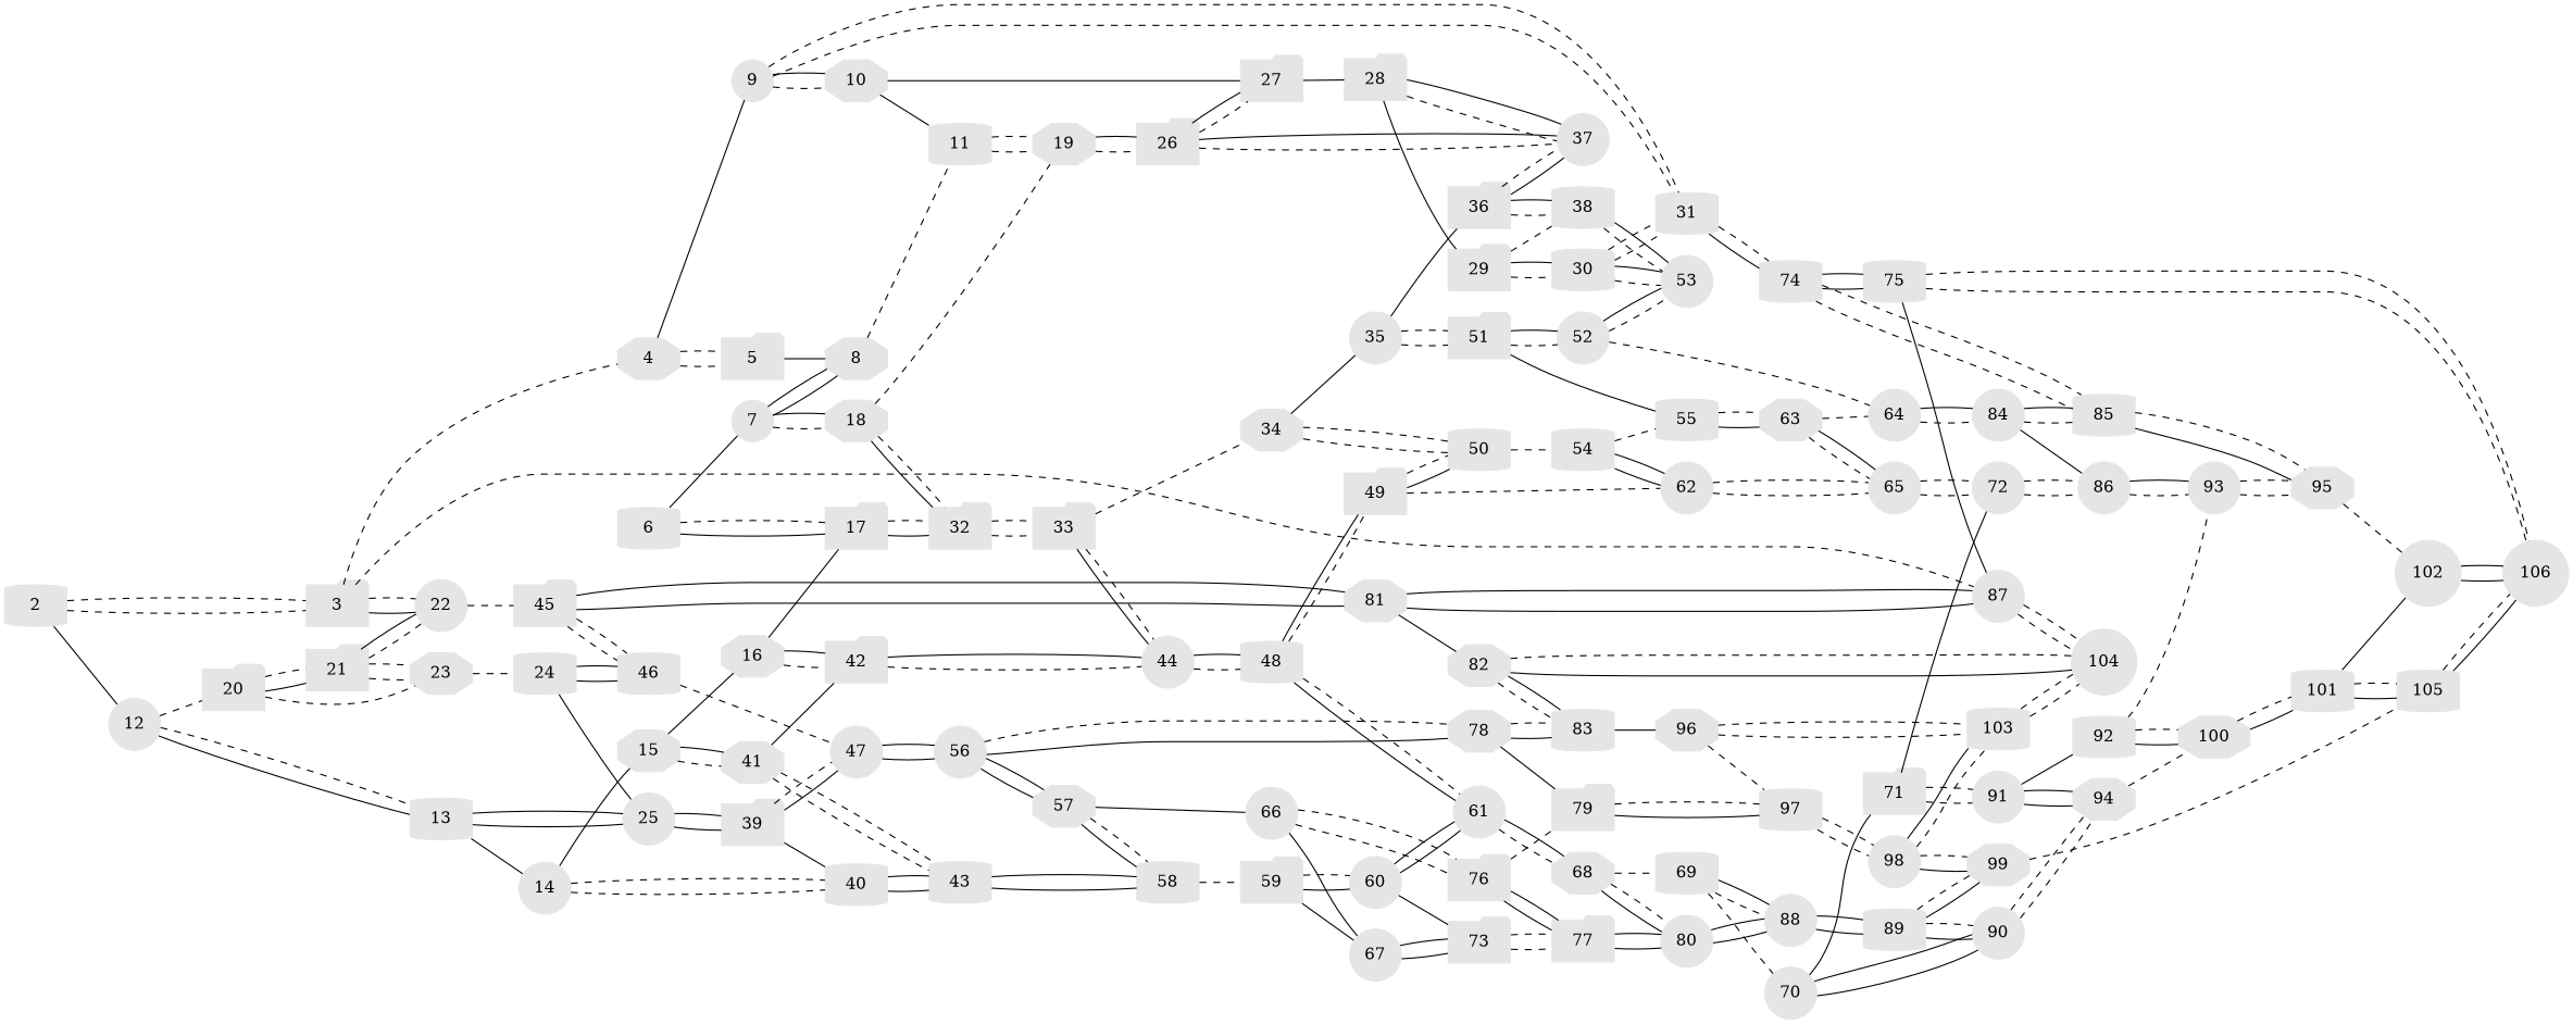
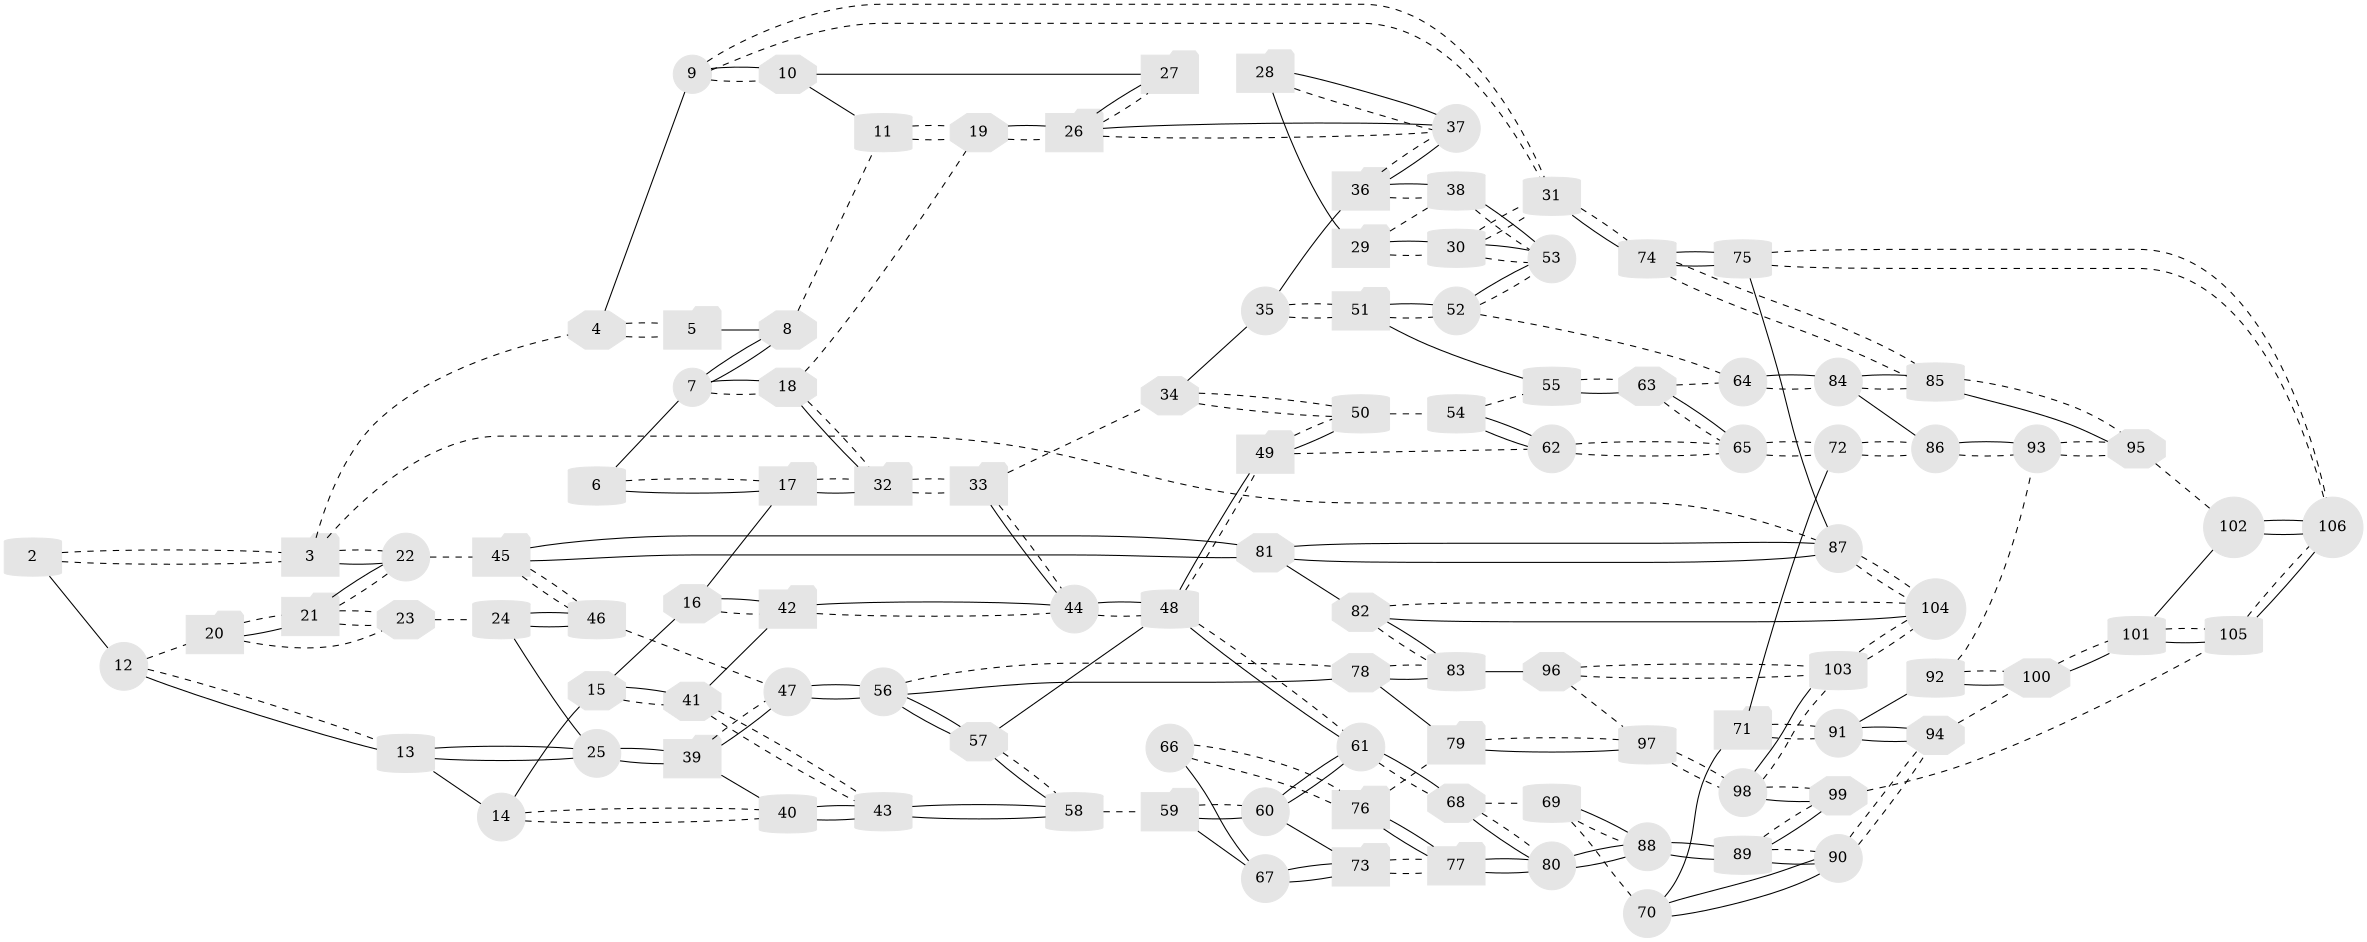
  graph {
    rankdir=LR
    node [color=gray90 shape=circle style=filled]
    edge [style=dashed]
    2 [shape=cylinder]
    3 [shape=folder]
    12
    6 [shape=cylinder]
    7
    17 [shape=folder]
    4 [shape=octagon]
    22
    87
    13 [shape=cylinder]
    20 [shape=folder]
    5 [shape=folder]
    9
    45 [shape=folder]
    104
    8 [shape=octagon]
    10 [shape=octagon]
    31 [shape=cylinder]
    75 [shape=cylinder]
    106
    11 [shape=cylinder]
    18 [shape=octagon]
    32 [shape=folder]
    19 [shape=octagon]
    27 [shape=folder]
    74 [shape=cylinder]
    28 [shape=folder]
    26 [shape=folder]
    14
    25
    21 [shape=folder]
    23 [shape=octagon]
    15 [shape=octagon]
    40 [shape=cylinder]
    39 [shape=folder]
    16 [shape=octagon]
    41 [shape=octagon]
    43 [shape=cylinder]
    42 [shape=folder]
    44
    33 [shape=folder]
    37
    24 [shape=cylinder]
    46 [shape=cylinder]
    81 [shape=octagon]
    47
    29 [shape=folder]
    30 [shape=cylinder]
    38 [shape=cylinder]
    53
    85 [shape=cylinder]
    34 [shape=octagon]
    35
    50 [shape=cylinder]
    48 [shape=cylinder]
    36 [shape=folder]
    51 [shape=folder]
    54 [shape=cylinder]
    52
    55 [shape=cylinder]
    56
    58 [shape=cylinder]
    59 [shape=folder]
    49 [shape=folder]
    61
    82 [shape=octagon]
    57 [shape=octagon]
    78 [shape=octagon]
    62
    68 [shape=octagon]
    65
    64
    63 [shape=octagon]
    84
    66
    79 [shape=folder]
    83 [shape=cylinder]
    67
    76 [shape=folder]
    60
    73 [shape=folder]
    77 [shape=folder]
    69 [shape=cylinder]
    80
    72
    86
    70
    88
    71 [shape=folder]
    90
    89 [shape=cylinder]
    91
    94 [shape=octagon]
    92 [shape=cylinder]
    93
    95 [shape=octagon]
    97 [shape=cylinder]
    96 [shape=octagon]
    98
    103 [shape=cylinder]
    102
    99 [shape=octagon]
    105 [shape=cylinder]
    100 [shape=octagon]
    101 [shape=cylinder]
    2 -- 3
    2 -- 3
    2 -- 12 [style=solid]
    3 -- 4
    3 -- 22 [style=solid]
    3 -- 22
    3 -- 87
    12 -- 13 [style=solid]
    12 -- 13
    12 -- 20
    6 -- 7 [style=solid]
    6 -- 17 [style=solid]
    6 -- 17
    7 -- 8 [style=solid]
    7 -- 8 [style=solid]
    7 -- 18
    7 -- 18 [style=solid]
    17 -- 32 [style=solid]
    17 -- 32
    4 -- 5
    4 -- 5
    4 -- 9 [style=solid]
    22 -- 45
    87 -- 104
    87 -- 104
    13 -- 14 [style=solid]
    13 -- 25 [style=solid]
    13 -- 25 [style=solid]
    20 -- 21 [style=solid]
    20 -- 21
    20 -- 23
    5 -- 8 [style=solid]
    9 -- 10
    9 -- 10 [style=solid]
    9 -- 31
    9 -- 31
    45 -- 46
    45 -- 46
    45 -- 81 [style=solid]
    45 -- 81 [style=solid]
    8 -- 11
    10 -- 11 [style=solid]
    10 -- 27 [style=solid]
    31 -- 74 [style=solid]
    31 -- 74
    75 -- 87 [style=solid]
    75 -- 106
    75 -- 106
    11 -- 19
    11 -- 19
    18 -- 32 [style=solid]
    18 -- 32
    18 -- 19
    32 -- 33
    32 -- 33
    19 -- 26
    19 -- 26 [style=solid]
-   27 -- 28 [style=solid]
    74 -- 75 [style=solid]
    74 -- 75 [style=solid]
    74 -- 85
    74 -- 85
    28 -- 37
    28 -- 37 [style=solid]
    28 -- 29 [style=solid]
    26 -- 27
    26 -- 27 [style=solid]
    26 -- 37
    26 -- 37 [style=solid]
    14 -- 15 [style=solid]
    14 -- 40
    14 -- 40
    25 -- 39 [style=solid]
    25 -- 39 [style=solid]
    21 -- 22
    21 -- 22 [style=solid]
    21 -- 23
    21 -- 23
    23 -- 24
    15 -- 16 [style=solid]
    15 -- 41
    15 -- 41 [style=solid]
    40 -- 43 [style=solid]
    40 -- 43 [style=solid]
    39 -- 40 [style=solid]
    39 -- 47 [style=solid]
    39 -- 47
    16 -- 17 [style=solid]
    16 -- 42
    16 -- 42 [style=solid]
    41 -- 43
    41 -- 43
    41 -- 42 [style=solid]
    43 -- 58 [style=solid]
    43 -- 58 [style=solid]
    42 -- 44
    42 -- 44 [style=solid]
    44 -- 48
    44 -- 48 [style=solid]
    33 -- 44 [style=solid]
    33 -- 44
    33 -- 34
    24 -- 25 [style=solid]
    24 -- 46 [style=solid]
    24 -- 46 [style=solid]
    46 -- 47
    81 -- 87 [style=solid]
    81 -- 87 [style=solid]
    81 -- 82 [style=solid]
    47 -- 56 [style=solid]
    47 -- 56 [style=solid]
    29 -- 30
    29 -- 30 [style=solid]
    29 -- 38
    30 -- 31
    30 -- 31
    30 -- 53
    30 -- 53 [style=solid]
    38 -- 53
    38 -- 53 [style=solid]
    85 -- 95 [style=solid]
    85 -- 95
    34 -- 35 [style=solid]
    34 -- 50
    34 -- 50
    35 -- 36 [style=solid]
    35 -- 51
    35 -- 51
    50 -- 54
    48 -- 49
    48 -- 49 [style=solid]
    48 -- 61 [style=solid]
    48 -- 61
    36 -- 37 [style=solid]
    36 -- 37
    36 -- 38
    36 -- 38 [style=solid]
    51 -- 52
    51 -- 52 [style=solid]
    51 -- 55 [style=solid]
    54 -- 55
    54 -- 62 [style=solid]
    54 -- 62 [style=solid]
    52 -- 53
    52 -- 53 [style=solid]
    52 -- 64
    55 -- 63 [style=solid]
    55 -- 63
    56 -- 57 [style=solid]
    56 -- 57 [style=solid]
    56 -- 78 [style=solid]
    56 -- 78
    58 -- 59
    59 -- 67 [style=solid]
    59 -- 60 [style=solid]
    59 -- 60
    49 -- 50 [style=solid]
    49 -- 50
    49 -- 62
    61 -- 68
    61 -- 68 [style=solid]
    82 -- 104 [style=solid]
    82 -- 104
    82 -- 83
    82 -- 83 [style=solid]
    57 -- 58 [style=solid]
    57 -- 58
-   57 -- 66 [style=solid]
+   57 -- 48 [style=solid]
    78 -- 79 [style=solid]
    78 -- 83 [style=solid]
    78 -- 83
    62 -- 65
    62 -- 65
    68 -- 69
    68 -- 80 [style=solid]
    68 -- 80
    65 -- 72
    65 -- 72
    64 -- 84
    64 -- 84 [style=solid]
    63 -- 65
    63 -- 65 [style=solid]
    63 -- 64
    84 -- 85
    84 -- 85 [style=solid]
    84 -- 86 [style=solid]
    66 -- 67 [style=solid]
    66 -- 76
    66 -- 76
    79 -- 97 [style=solid]
    79 -- 97
    83 -- 96 [style=solid]
    67 -- 73 [style=solid]
    67 -- 73 [style=solid]
    76 -- 79
    76 -- 77 [style=solid]
    76 -- 77 [style=solid]
    60 -- 61 [style=solid]
    60 -- 61 [style=solid]
    60 -- 73 [style=solid]
    73 -- 77
    73 -- 77
    77 -- 80 [style=solid]
    77 -- 80 [style=solid]
    69 -- 70
    69 -- 88
    69 -- 88 [style=solid]
    80 -- 88 [style=solid]
    80 -- 88 [style=solid]
    72 -- 86
    72 -- 86
    86 -- 93
    86 -- 93 [style=solid]
    70 -- 71 [style=solid]
    70 -- 90 [style=solid]
    70 -- 90 [style=solid]
    88 -- 89 [style=solid]
    88 -- 89 [style=solid]
    71 -- 72 [style=solid]
    71 -- 91
    71 -- 91
    90 -- 94
    90 -- 94
    89 -- 90 [style=solid]
    89 -- 90
    89 -- 99 [style=solid]
    89 -- 99
    91 -- 94 [style=solid]
    91 -- 94 [style=solid]
    91 -- 92 [style=solid]
    94 -- 100
    92 -- 93
    92 -- 100 [style=solid]
    92 -- 100
    93 -- 95
    93 -- 95
    95 -- 102
    97 -- 98
    97 -- 98
    96 -- 97
    96 -- 103
    96 -- 103
    98 -- 103
    98 -- 103 [style=solid]
    98 -- 99 [style=solid]
    98 -- 99
    103 -- 104
    103 -- 104
    102 -- 106 [style=solid]
    102 -- 106 [style=solid]
    99 -- 105
    105 -- 106 [style=solid]
    105 -- 106
    100 -- 101 [style=solid]
    100 -- 101
    101 -- 102 [style=solid]
    101 -- 105 [style=solid]
    101 -- 105
  }
